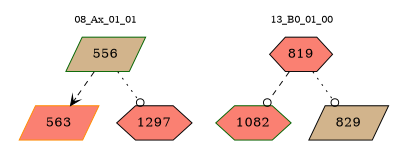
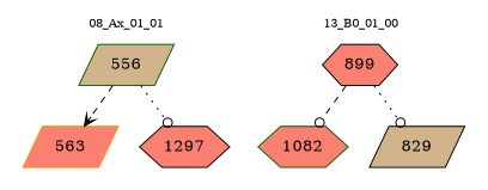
  digraph {
    node [color=black fillcolor=salmon shape=parallelogram style=filled]
    edge [arrowhead=odot color=black style=dashed]
    n1 [color=darkgreen fillcolor=tan label=556]
    n2 [color=darkorange label=563]
    n3 [label=1297 shape=hexagon]
-   n4 [label=819 shape=hexagon]
+   n4 [label=899 shape=hexagon]
    n5 [color=darkgreen label=1082 shape=hexagon]
    n6 [fillcolor=tan label=829]
    subgraph cluster_1 {
      color=white
      fontsize=10
      label="08_Ax_01_01"
      n1
      n2
      n3
    }
    subgraph cluster_2 {
      color=white
      fontsize=10
      label="13_B0_01_00"
      n4
      n5
      n6
    }
    n1 -> n2 [arrowhead=vee]
    n1 -> n3 [style=dotted]
    n4 -> n5
    n4 -> n6 [style=dotted]
  }
